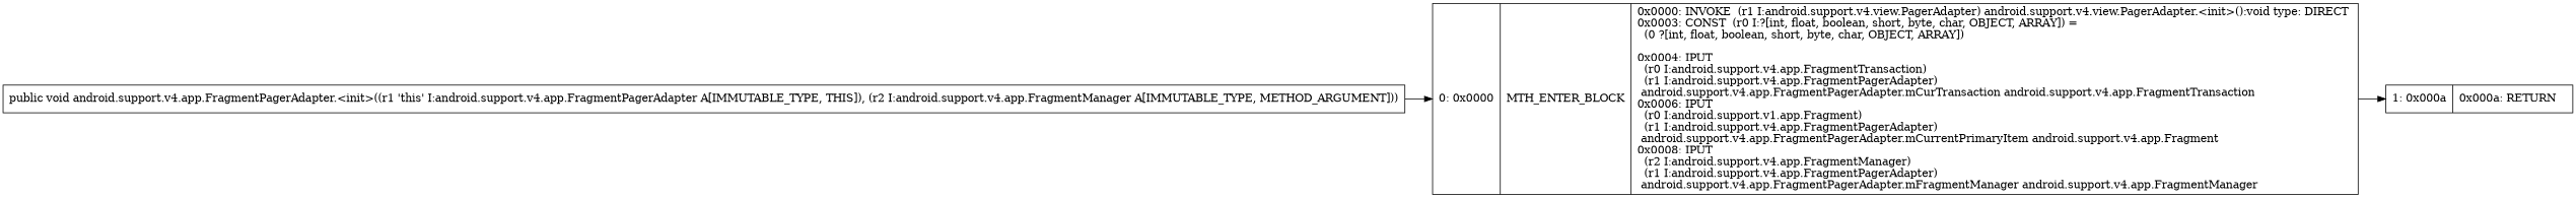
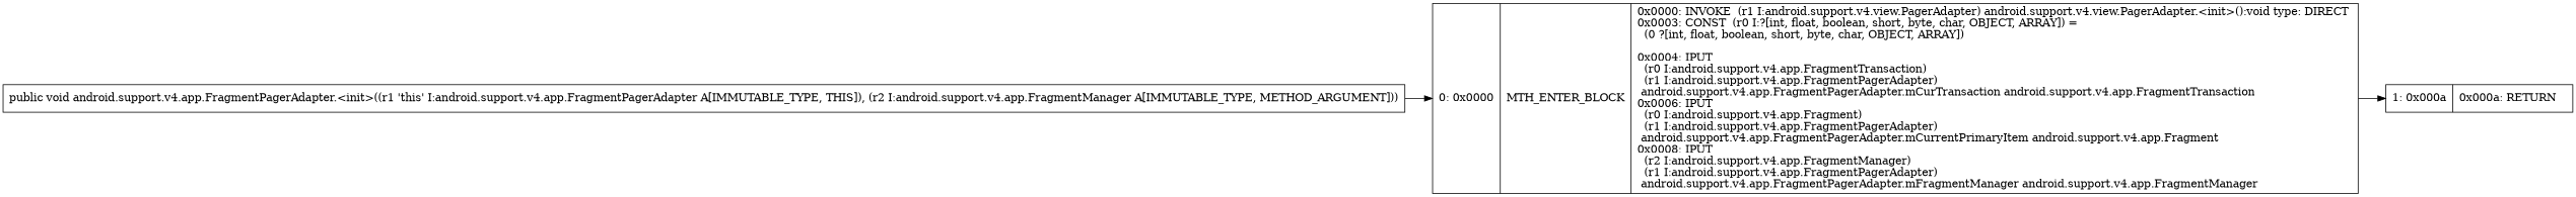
  digraph {
    rankdir=LR
    node [shape=record]
-   n1 [label="{0\:\ 0x0000|MTH_ENTER_BLOCK\l|0x0000: INVOKE  (r1 I:android.support.v4.view.PagerAdapter) android.support.v4.view.PagerAdapter.\<init\>():void type: DIRECT \l0x0003: CONST  (r0 I:?[int, float, boolean, short, byte, char, OBJECT, ARRAY]) = \l  (0 ?[int, float, boolean, short, byte, char, OBJECT, ARRAY])\l \l0x0004: IPUT  \l  (r0 I:android.support.v4.app.FragmentTransaction)\l  (r1 I:android.support.v4.app.FragmentPagerAdapter)\l android.support.v4.app.FragmentPagerAdapter.mCurTransaction android.support.v4.app.FragmentTransaction \l0x0006: IPUT  \l  (r0 I:android.support.v1.app.Fragment)\l  (r1 I:android.support.v4.app.FragmentPagerAdapter)\l android.support.v4.app.FragmentPagerAdapter.mCurrentPrimaryItem android.support.v4.app.Fragment \l0x0008: IPUT  \l  (r2 I:android.support.v4.app.FragmentManager)\l  (r1 I:android.support.v4.app.FragmentPagerAdapter)\l android.support.v4.app.FragmentPagerAdapter.mFragmentManager android.support.v4.app.FragmentManager \l}"]
+   n1 [label="{0\:\ 0x0000|MTH_ENTER_BLOCK\l|0x0000: INVOKE  (r1 I:android.support.v4.view.PagerAdapter) android.support.v4.view.PagerAdapter.\<init\>():void type: DIRECT \l0x0003: CONST  (r0 I:?[int, float, boolean, short, byte, char, OBJECT, ARRAY]) = \l  (0 ?[int, float, boolean, short, byte, char, OBJECT, ARRAY])\l \l0x0004: IPUT  \l  (r0 I:android.support.v4.app.FragmentTransaction)\l  (r1 I:android.support.v4.app.FragmentPagerAdapter)\l android.support.v4.app.FragmentPagerAdapter.mCurTransaction android.support.v4.app.FragmentTransaction \l0x0006: IPUT  \l  (r0 I:android.support.v4.app.Fragment)\l  (r1 I:android.support.v4.app.FragmentPagerAdapter)\l android.support.v4.app.FragmentPagerAdapter.mCurrentPrimaryItem android.support.v4.app.Fragment \l0x0008: IPUT  \l  (r2 I:android.support.v4.app.FragmentManager)\l  (r1 I:android.support.v4.app.FragmentPagerAdapter)\l android.support.v4.app.FragmentPagerAdapter.mFragmentManager android.support.v4.app.FragmentManager \l}"]
    n2 [label="{1\:\ 0x000a|0x000a: RETURN   \l}"]
    n3 [label="{public void android.support.v4.app.FragmentPagerAdapter.\<init\>((r1 'this' I:android.support.v4.app.FragmentPagerAdapter A[IMMUTABLE_TYPE, THIS]), (r2 I:android.support.v4.app.FragmentManager A[IMMUTABLE_TYPE, METHOD_ARGUMENT])) }"]
    n1 -> n2
    n3 -> n1
  }
